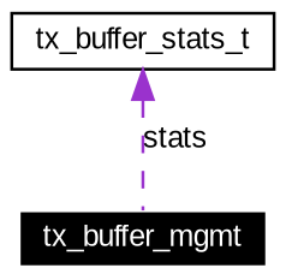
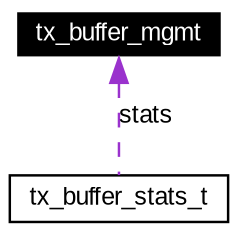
  digraph {
    fontname="Liberation Sans"
    node [fontname="Liberation Sans" fontsize=10 shape=record]
    n1 [color=white fillcolor=black fontcolor=white height=0.2 label=tx_buffer_mgmt style=filled width=0.4]
    n2 [color=black height=0.2 label=tx_buffer_stats_t width=0.4]
-   n2 -> n1 [color=darkorchid3 dir=back fontname="Liberation Sans" fontsize=10 label=stats labelfontname=Helvetica labelfontsize=10 style=dashed]
+   n1 -> n2 [color=darkorchid3 dir=back fontname="Liberation Sans" fontsize=10 label=stats labelfontname=Helvetica labelfontsize=10 style=dashed]
  }
